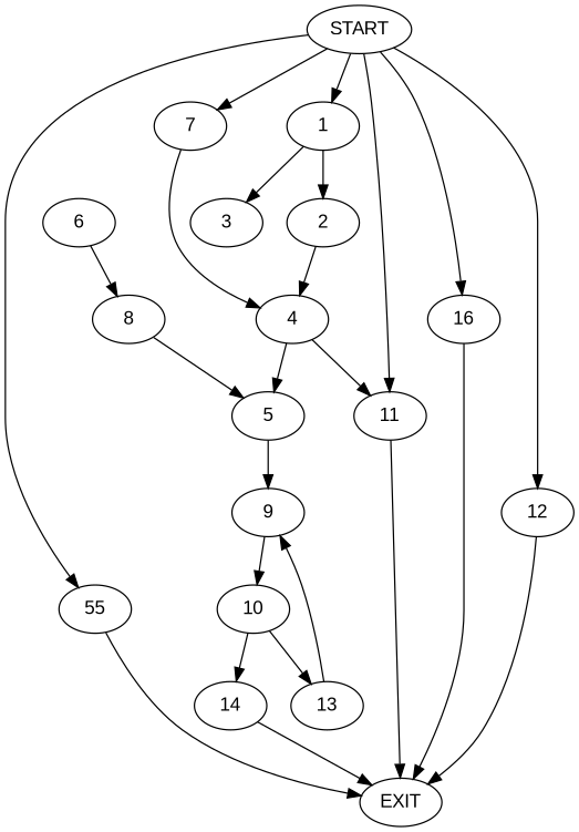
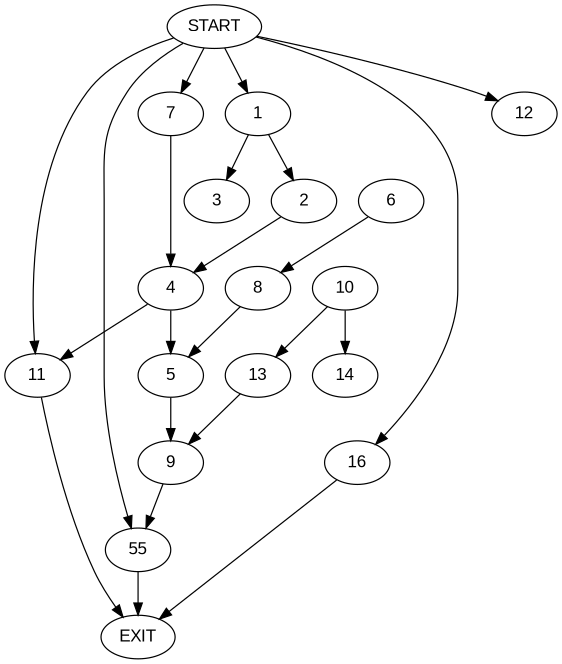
  digraph {
    fontname="Liberation Sans"
    node [fontname="Liberation Sans"]
    edge [fontname="Liberation Sans"]
    n1 [label=START]
    1
    7
    11
    12
    n6 [label=55]
    16
    2
    3
    4
    n11 [label=EXIT]
    5
    9
    6
    8
    10
    13
    14
    n1 -> 1
    n1 -> 7
    n1 -> 11
    n1 -> 12
    n1 -> n6
    n1 -> 16
    1 -> 2
    1 -> 3
    7 -> 4
    11 -> n11
-   12 -> n11
    n6 -> n11
    16 -> n11
    2 -> 4
    4 -> 11
    4 -> 5
    5 -> 9
-   9 -> 10
+   9 -> n6
    6 -> 8
    8 -> 5
    10 -> 13
    10 -> 14
    13 -> 9
-   14 -> n11
  }
